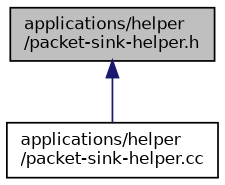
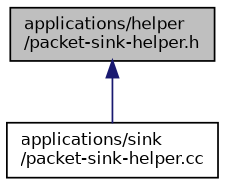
  digraph {
    node [color=black fontname=Helvetica fontsize=10 shape=record style=filled]
    n1 [fillcolor=grey75 fontcolor=black height=0.2 label="applications/helper\l/packet-sink-helper.h" width=0.4]
-   n2 [fillcolor=white height=0.2 label="applications/helper\l/packet-sink-helper.cc" width=0.4]
+   n2 [fillcolor=white height=0.2 label="applications/sink\l/packet-sink-helper.cc" width=0.4]
    n1 -> n2 [color=midnightblue dir=back fontname=Helvetica fontsize=10 labelfontname=Helvetica labelfontsize=10 style=solid]
  }
